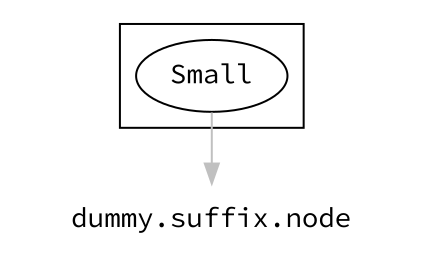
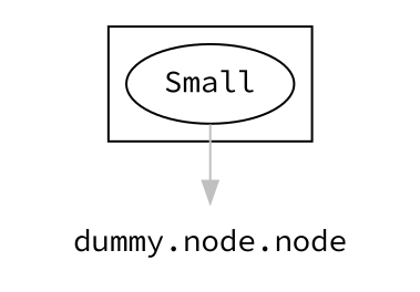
  digraph {
    rankdir=TB
    fontname="Source Code Pro"
    node [shape=oval fontname="Source Code Pro"]
    Small
-   "dummy.suffix.node" [color=invis]
+   "dummy.suffix.node" [color=invis label="dummy.node.node"]
    subgraph cluster_1 {
      Small
    }
    Small -> "dummy.suffix.node" [color=grey fontname="Source Code Pro"]
  }
